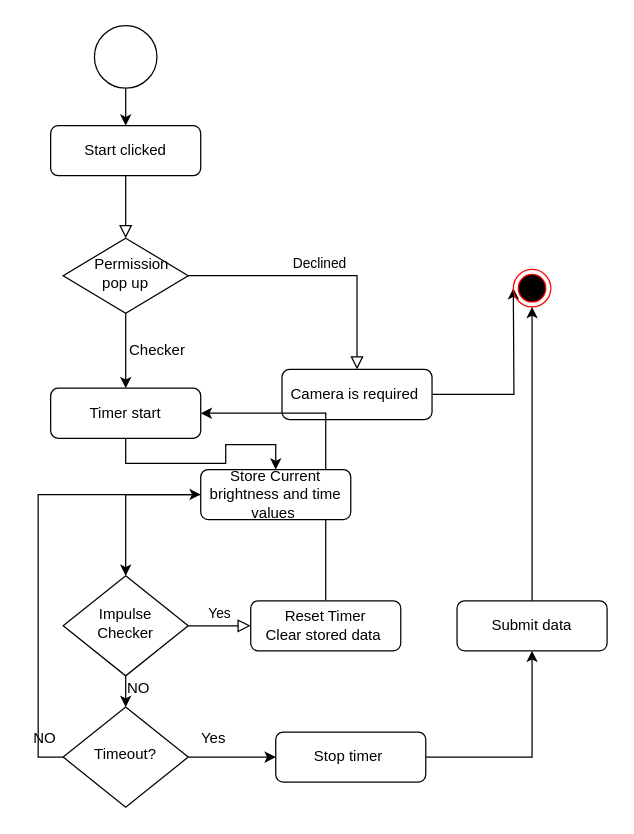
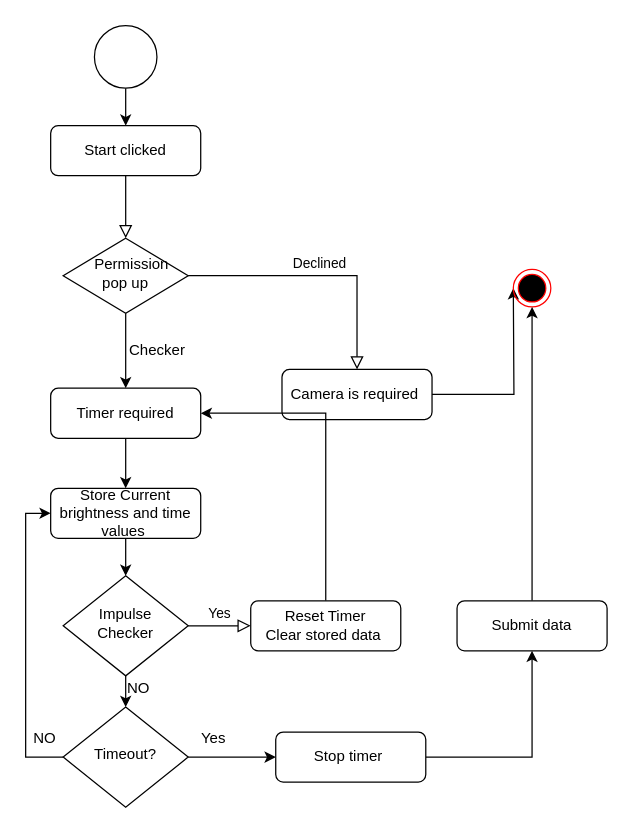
  <mxCell id="0" />
  <mxCell id="1" parent="0" />
  <mxCell id="2" value="" style="rounded=0;html=1;jettySize=auto;orthogonalLoop=1;fontSize=11;endArrow=block;endFill=0;endSize=8;strokeWidth=1;shadow=0;labelBackgroundColor=none;edgeStyle=orthogonalEdgeStyle;" parent="1" source="3" target="6" edge="1"><mxGeometry relative="1" as="geometry" /></mxCell>
  <mxCell id="3" value="Start clicked" style="rounded=1;whiteSpace=wrap;html=1;fontSize=12;glass=0;strokeWidth=1;shadow=0;" parent="1" vertex="1"><mxGeometry x="40" y="100" width="120" height="40" as="geometry" /></mxCell>
  <mxCell id="4" value="Declined" style="edgeStyle=orthogonalEdgeStyle;rounded=0;html=1;jettySize=auto;orthogonalLoop=1;fontSize=11;endArrow=block;endFill=0;endSize=8;strokeWidth=1;shadow=0;labelBackgroundColor=none;" parent="1" source="6" target="8" edge="1"><mxGeometry y="10" relative="1" as="geometry"><mxPoint as="offset" /></mxGeometry></mxCell>
  <mxCell id="5" style="edgeStyle=orthogonalEdgeStyle;rounded=0;orthogonalLoop=1;jettySize=auto;html=1;entryX=0.5;entryY=0;entryDx=0;entryDy=0;" edge="1" parent="1" source="6" target="18"><mxGeometry relative="1" as="geometry" /></mxCell>
  <mxCell id="6" value="&amp;nbsp; &amp;nbsp;Permission pop up" style="rhombus;whiteSpace=wrap;html=1;shadow=0;fontFamily=Helvetica;fontSize=12;align=center;strokeWidth=1;spacing=6;spacingTop=-4;" parent="1" vertex="1"><mxGeometry x="50" y="190" width="100" height="60" as="geometry" /></mxCell>
  <mxCell id="7" style="edgeStyle=orthogonalEdgeStyle;rounded=0;orthogonalLoop=1;jettySize=auto;html=1;" edge="1" parent="1" source="8"><mxGeometry relative="1" as="geometry"><mxPoint x="410" y="230" as="targetPoint" /></mxGeometry></mxCell>
  <mxCell id="8" value="Camera is required&amp;nbsp;" style="rounded=1;whiteSpace=wrap;html=1;fontSize=12;glass=0;strokeWidth=1;shadow=0;" parent="1" vertex="1"><mxGeometry x="225" y="295" width="120" height="40" as="geometry" /></mxCell>
  <mxCell id="9" value="Yes" style="edgeStyle=orthogonalEdgeStyle;rounded=0;html=1;jettySize=auto;orthogonalLoop=1;fontSize=11;endArrow=block;endFill=0;endSize=8;strokeWidth=1;shadow=0;labelBackgroundColor=none;" parent="1" source="11" target="13" edge="1"><mxGeometry y="10" relative="1" as="geometry"><mxPoint as="offset" /></mxGeometry></mxCell>
  <mxCell id="10" style="edgeStyle=orthogonalEdgeStyle;rounded=0;orthogonalLoop=1;jettySize=auto;html=1;exitX=0.5;exitY=1;exitDx=0;exitDy=0;" edge="1" parent="1" source="11" target="23"><mxGeometry relative="1" as="geometry" /></mxCell>
  <mxCell id="11" value="Impulse&lt;br&gt;Checker" style="rhombus;whiteSpace=wrap;html=1;shadow=0;fontFamily=Helvetica;fontSize=12;align=center;strokeWidth=1;spacing=6;spacingTop=-4;" parent="1" vertex="1"><mxGeometry x="50" y="460" width="100" height="80" as="geometry" /></mxCell>
  <mxCell id="12" style="edgeStyle=orthogonalEdgeStyle;rounded=0;orthogonalLoop=1;jettySize=auto;html=1;entryX=1;entryY=0.5;entryDx=0;entryDy=0;" edge="1" parent="1" source="13" target="18"><mxGeometry relative="1" as="geometry"><Array as="points"><mxPoint x="260" y="330" /></Array></mxGeometry></mxCell>
  <mxCell id="13" value="Reset Timer&lt;br&gt;Clear stored data&amp;nbsp;" style="rounded=1;whiteSpace=wrap;html=1;fontSize=12;glass=0;strokeWidth=1;shadow=0;" parent="1" vertex="1"><mxGeometry x="200" y="480" width="120" height="40" as="geometry" /></mxCell>
  <mxCell id="14" value="" style="ellipse;html=1;shape=endState;fillColor=#000000;strokeColor=#ff0000;" vertex="1" parent="1"><mxGeometry x="410" y="215" width="30" height="30" as="geometry" /></mxCell>
  <mxCell id="15" style="edgeStyle=orthogonalEdgeStyle;rounded=0;orthogonalLoop=1;jettySize=auto;html=1;entryX=0.5;entryY=0;entryDx=0;entryDy=0;" edge="1" parent="1" source="16" target="3"><mxGeometry relative="1" as="geometry" /></mxCell>
  <mxCell id="16" value="" style="shape=mxgraph.bpmn.shape;html=1;verticalLabelPosition=bottom;labelBackgroundColor=#ffffff;verticalAlign=top;align=center;perimeter=ellipsePerimeter;outlineConnect=0;outline=standard;symbol=general;" vertex="1" parent="1"><mxGeometry x="75" width="50" height="50" as="geometry" y="20" /></mxCell>
  <mxCell id="17" style="edgeStyle=orthogonalEdgeStyle;rounded=0;orthogonalLoop=1;jettySize=auto;html=1;exitX=0.5;exitY=1;exitDx=0;exitDy=0;entryX=0.5;entryY=0;entryDx=0;entryDy=0;" edge="1" parent="1" source="18" target="20"><mxGeometry relative="1" as="geometry"><mxPoint x="99.724" y="370" as="targetPoint" /></mxGeometry></mxCell>
- <mxCell id="18" value="Timer start" style="rounded=1;whiteSpace=wrap;html=1;fontSize=12;glass=0;strokeWidth=1;shadow=0;" vertex="1" parent="1"><mxGeometry x="40" y="310" width="120" height="40" as="geometry" /></mxCell>
+ <mxCell id="18" value="Timer required" style="rounded=1;whiteSpace=wrap;html=1;fontSize=12;glass=0;strokeWidth=1;shadow=0;" vertex="1" parent="1"><mxGeometry x="40" y="310" width="120" height="40" as="geometry" /></mxCell>
  <mxCell id="19" style="edgeStyle=orthogonalEdgeStyle;rounded=0;orthogonalLoop=1;jettySize=auto;html=1;entryX=0.5;entryY=0;entryDx=0;entryDy=0;" edge="1" parent="1" source="20" target="11"><mxGeometry relative="1" as="geometry" /></mxCell>
- <mxCell id="20" value="Store Current brightness and time values&amp;nbsp;" style="rounded=1;whiteSpace=wrap;html=1;fontSize=12;glass=0;strokeWidth=1;shadow=0;" vertex="1" parent="1"><mxGeometry x="160" y="375" width="120" height="40" as="geometry" /></mxCell>
+ <mxCell id="20" value="Store Current brightness and time values&amp;nbsp;" style="rounded=1;whiteSpace=wrap;html=1;fontSize=12;glass=0;strokeWidth=1;shadow=0;" vertex="1" parent="1"><mxGeometry x="40" y="390" width="120" height="40" as="geometry" /></mxCell>
  <mxCell id="21" style="edgeStyle=orthogonalEdgeStyle;rounded=0;orthogonalLoop=1;jettySize=auto;html=1;exitX=0;exitY=0.5;exitDx=0;exitDy=0;entryX=0;entryY=0.5;entryDx=0;entryDy=0;" edge="1" parent="1" source="23" target="20"><mxGeometry relative="1" as="geometry" /></mxCell>
  <mxCell id="22" style="edgeStyle=orthogonalEdgeStyle;rounded=0;orthogonalLoop=1;jettySize=auto;html=1;exitX=1;exitY=0.5;exitDx=0;exitDy=0;" edge="1" parent="1" source="23"><mxGeometry relative="1" as="geometry"><mxPoint x="220" y="605" as="targetPoint" /></mxGeometry></mxCell>
  <mxCell id="23" value="Timeout?" style="rhombus;whiteSpace=wrap;html=1;shadow=0;fontFamily=Helvetica;fontSize=12;align=center;strokeWidth=1;spacing=6;spacingTop=-4;" vertex="1" parent="1"><mxGeometry x="50" y="565" width="100" height="80" as="geometry" /></mxCell>
  <mxCell id="24" value="NO" style="text;html=1;align=center;verticalAlign=middle;resizable=0;points=[];autosize=1;" vertex="1" parent="1"><mxGeometry x="20" y="580" width="30" height="20" as="geometry" /></mxCell>
  <mxCell id="25" value="NO" style="text;html=1;align=center;verticalAlign=middle;resizable=0;points=[];autosize=1;" vertex="1" parent="1"><mxGeometry x="95" y="540" width="30" height="20" as="geometry" /></mxCell>
  <mxCell id="26" style="edgeStyle=orthogonalEdgeStyle;rounded=0;orthogonalLoop=1;jettySize=auto;html=1;exitX=1;exitY=0.5;exitDx=0;exitDy=0;" edge="1" parent="1" source="27" target="29"><mxGeometry relative="1" as="geometry" /></mxCell>
  <mxCell id="27" value="Stop timer&amp;nbsp;" style="rounded=1;whiteSpace=wrap;html=1;fontSize=12;glass=0;strokeWidth=1;shadow=0;" vertex="1" parent="1"><mxGeometry x="220" y="585" width="120" height="40" as="geometry" /></mxCell>
  <mxCell id="28" style="edgeStyle=orthogonalEdgeStyle;rounded=0;orthogonalLoop=1;jettySize=auto;html=1;entryX=0.5;entryY=1;entryDx=0;entryDy=0;" edge="1" parent="1" source="29" target="14"><mxGeometry relative="1" as="geometry" /></mxCell>
  <mxCell id="29" value="Submit data" style="rounded=1;whiteSpace=wrap;html=1;fontSize=12;glass=0;strokeWidth=1;shadow=0;" vertex="1" parent="1"><mxGeometry x="365" y="480" width="120" height="40" as="geometry" /></mxCell>
  <mxCell id="30" value="Checker" style="text;html=1;align=center;verticalAlign=middle;resizable=0;points=[];autosize=1;" vertex="1" parent="1"><mxGeometry x="95" y="270" width="60" height="20" as="geometry" /></mxCell>
  <mxCell id="31" value="Yes" style="text;html=1;align=center;verticalAlign=middle;resizable=0;points=[];autosize=1;" vertex="1" parent="1"><mxGeometry x="155" y="580" width="30" height="20" as="geometry" /></mxCell>
